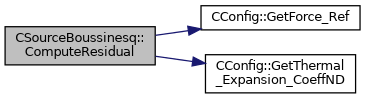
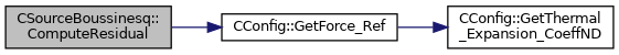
  digraph {
    rankdir=LR
    node [color=black fillcolor=white fontname=Helvetica fontsize=10 shape=record style=filled]
    edge [color=midnightblue fontname=Helvetica fontsize=10 labelfontname=Helvetica labelfontsize=10 style=solid]
    n1 [fillcolor=grey75 fontcolor=black height=0.2 label="CSourceBoussinesq::\lComputeResidual" width=0.4]
    n2 [height=0.2 label="CConfig::GetForce_Ref" width=0.4]
    n3 [height=0.2 label="CConfig::GetThermal\l_Expansion_CoeffND" width=0.4]
    n1 -> n2
-   n1 -> n3
+   n2 -> n3
  }
